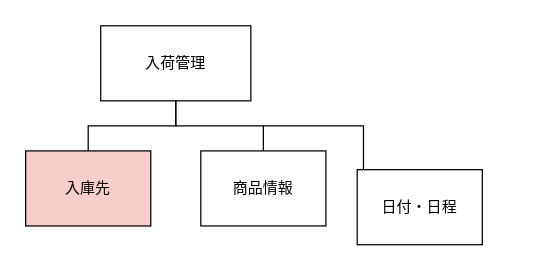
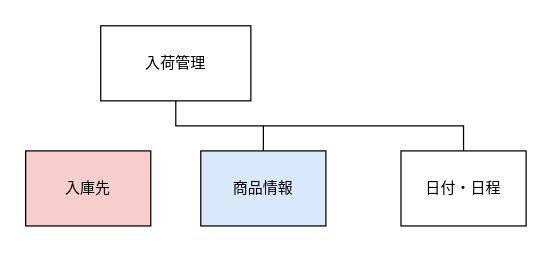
  <mxCell id="0" />
  <mxCell id="1" parent="0" />
  <mxCell id="2" value="入荷管理" style="whiteSpace=wrap;html=1;align=center;treeFolding=1;treeMoving=1;container=1;recursiveResize=0;" vertex="1" parent="1"><mxGeometry x="80" y="20" width="120" height="60" as="geometry" /></mxCell>
- <mxCell id="3" value="商品情報" style="whiteSpace=wrap;html=1;align=center;verticalAlign=middle;container=1;recursiveResize=0;treeFolding=1;treeMoving=1;" vertex="1" parent="1"><mxGeometry x="160" y="120" width="100" height="60" as="geometry" /></mxCell>
+ <mxCell id="3" value="商品情報" style="whiteSpace=wrap;html=1;align=center;verticalAlign=middle;container=1;recursiveResize=0;treeFolding=1;treeMoving=1;fillColor=#dae8fc;" vertex="1" parent="1"><mxGeometry x="160" y="120" width="100" height="60" as="geometry" /></mxCell>
  <mxCell id="4" value="" style="edgeStyle=elbowEdgeStyle;elbow=vertical;startArrow=none;endArrow=none;rounded=0;" edge="1" target="3" parent="1"><mxGeometry relative="1" as="geometry"><mxPoint x="140" y="80" as="sourcePoint" /></mxGeometry></mxCell>
  <mxCell id="5" value="入庫先" style="whiteSpace=wrap;html=1;align=center;verticalAlign=middle;container=1;recursiveResize=0;treeFolding=1;treeMoving=1;fillColor=#f8cecc;" vertex="1" parent="1"><mxGeometry x="20" y="120" width="100" height="60" as="geometry" /></mxCell>
- <mxCell id="6" value="" style="edgeStyle=elbowEdgeStyle;elbow=vertical;startArrow=none;endArrow=none;rounded=0;exitX=0.5;exitY=1;exitDx=0;exitDy=0;" edge="1" target="5" parent="1" source="2"><mxGeometry relative="1" as="geometry"><mxPoint x="0" y="80" as="sourcePoint" /></mxGeometry></mxCell>
- <mxCell id="7" value="日付・日程" style="whiteSpace=wrap;html=1;align=center;verticalAlign=middle;container=1;recursiveResize=0;treeFolding=1;treeMoving=1;" vertex="1" parent="1"><mxGeometry x="285" y="135" width="100" height="60" as="geometry" /></mxCell>
+ <mxCell id="7" value="日付・日程" style="whiteSpace=wrap;html=1;align=center;verticalAlign=middle;container=1;recursiveResize=0;treeFolding=1;treeMoving=1;" vertex="1" parent="1"><mxGeometry x="320" y="120" width="100" height="60" as="geometry" /></mxCell>
  <mxCell id="8" value="" style="edgeStyle=elbowEdgeStyle;elbow=vertical;startArrow=none;endArrow=none;rounded=0;" edge="1" target="7" parent="1"><mxGeometry relative="1" as="geometry"><mxPoint x="210" y="100" as="sourcePoint" /><Array as="points"><mxPoint x="290" y="100" /></Array></mxGeometry></mxCell>
